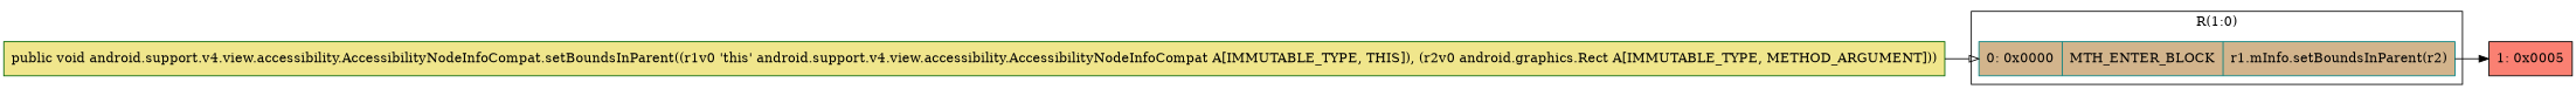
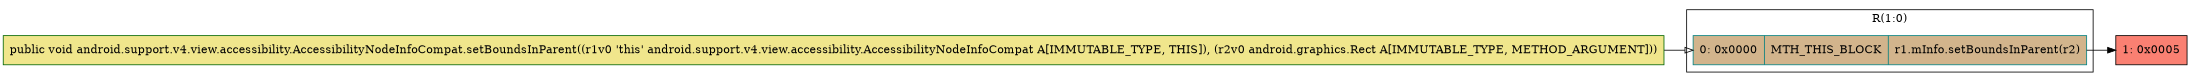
  digraph {
    rankdir=LR
    node [shape=record style=filled]
-   n1 [color=teal label="{0\:\ 0x0000|MTH_ENTER_BLOCK\l|r1.mInfo.setBoundsInParent(r2)\l}" fillcolor=tan]
+   n1 [color=teal label="{0\:\ 0x0000|MTH_THIS_BLOCK\l|r1.mInfo.setBoundsInParent(r2)\l}" fillcolor=tan]
    n2 [color=black label="{1\:\ 0x0005}" fillcolor=salmon]
    n3 [label="{public void android.support.v4.view.accessibility.AccessibilityNodeInfoCompat.setBoundsInParent((r1v0 'this' android.support.v4.view.accessibility.AccessibilityNodeInfoCompat A[IMMUTABLE_TYPE, THIS]), (r2v0 android.graphics.Rect A[IMMUTABLE_TYPE, METHOD_ARGUMENT])) }" fillcolor=khaki color=darkgreen]
    subgraph cluster_1 {
      label="R(1:0)"
      n1
    }
    n1 -> n2 [arrowhead=normal]
    n3 -> n1 [arrowhead=onormal]
  }
